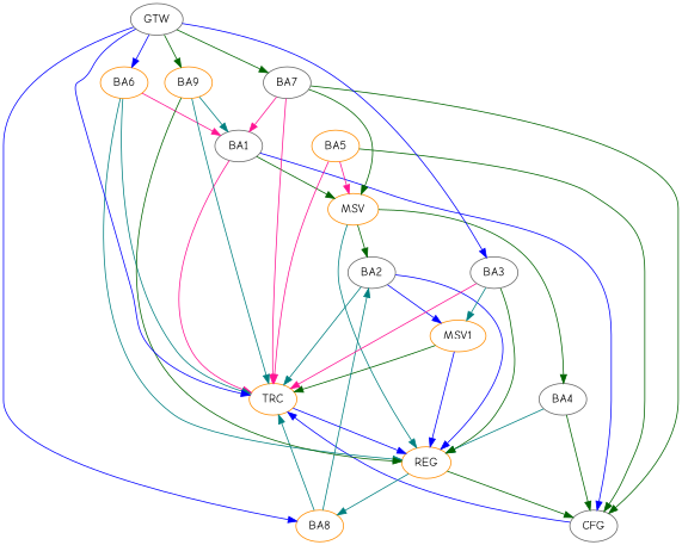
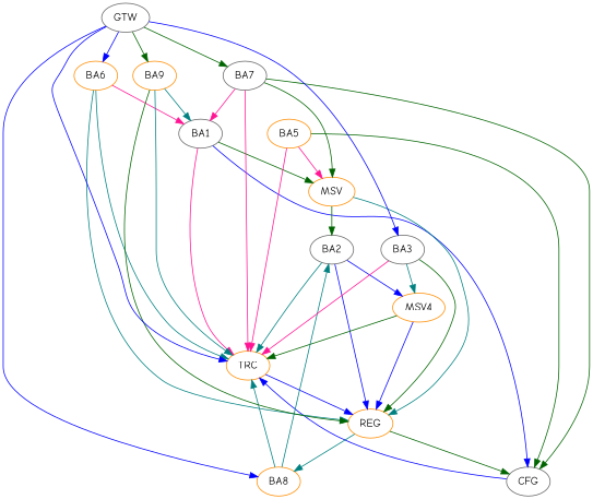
  strict digraph {
    fontname="Comic Neue"
    node [color=darkorange fontname="Comic Neue"]
    edge [color=darkgreen fontname="Comic Neue"]
    n1 [color=gray40 label=BA1]
    n2 [label=MSV]
    n3 [color=gray40 label=CFG]
    n4 [label=TRC]
    n5 [color=gray40 label=BA2]
    n6 [label=REG]
-   n7 [color=gray40 label=BA4]
-   n8 [label=MSV1]
+   n8 [label=MSV4]
    n9 [label=BA8]
    n10 [color=gray40 label=BA3]
    n11 [label=BA5]
    n12 [label=BA6]
    n13 [color=gray40 label=BA7]
    n14 [label=BA9]
    n15 [color=gray40 label=GTW]
    n1 -> n2
    n1 -> n3 [color=blue]
    n1 -> n4 [color=deeppink]
    n2 -> n5
    n2 -> n6 [color=teal]
-   n2 -> n7
    n3 -> n4 [color=blue]
    n4 -> n6 [color=blue]
    n5 -> n4 [color=teal]
    n5 -> n6 [color=blue]
    n5 -> n8 [color=blue]
    n6 -> n3
    n6 -> n9 [color=teal]
-   n7 -> n3
-   n7 -> n6 [color=teal]
    n8 -> n4
    n8 -> n6 [color=blue]
    n9 -> n4 [color=teal]
    n9 -> n5 [color=teal]
    n10 -> n4 [color=deeppink]
    n10 -> n6
    n10 -> n8 [color=teal]
    n11 -> n2 [color=deeppink]
    n11 -> n3
    n11 -> n4 [color=deeppink]
    n12 -> n1 [color=deeppink]
    n12 -> n4 [color=teal]
    n12 -> n6 [color=teal]
    n13 -> n1 [color=deeppink]
    n13 -> n2
    n13 -> n3
    n13 -> n4 [color=deeppink]
    n14 -> n1 [color=teal]
    n14 -> n4 [color=teal]
    n14 -> n6
    n15 -> n4 [color=blue]
    n15 -> n9 [color=blue]
    n15 -> n10 [color=blue]
    n15 -> n12 [color=blue]
    n15 -> n13
    n15 -> n14
  }
